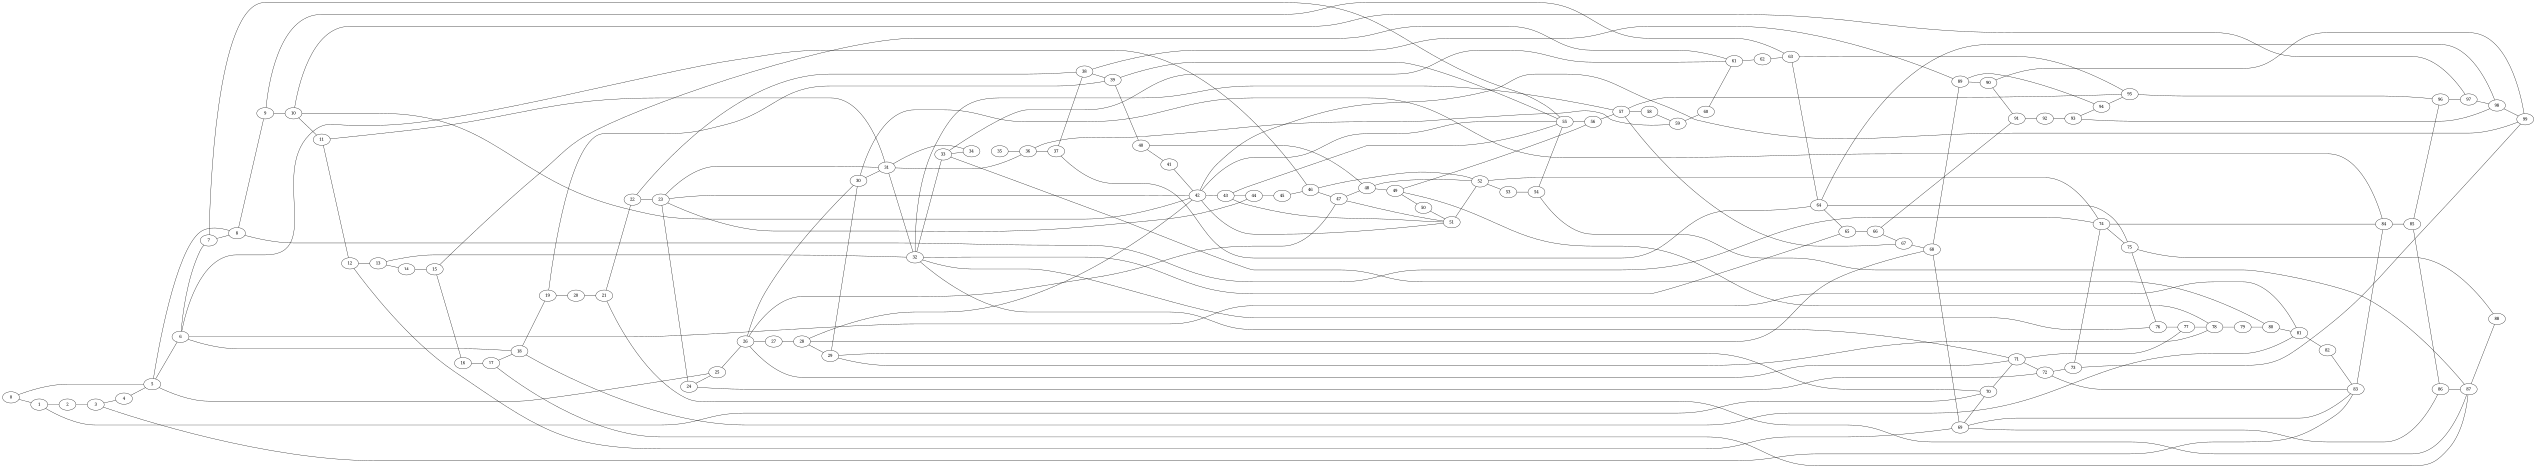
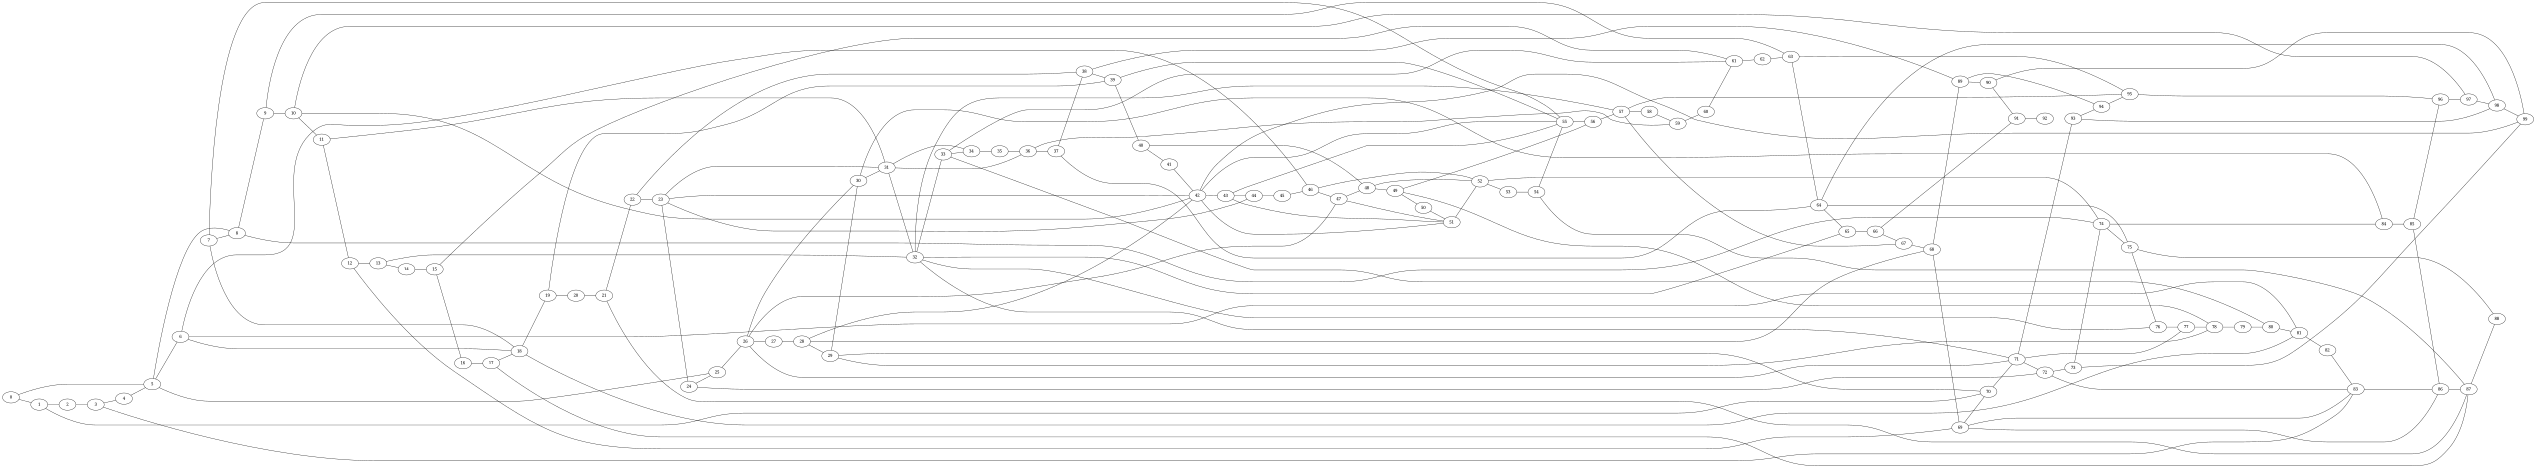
  graph {
    fontname="Noto Serif"
    rankdir=LR
    node [fontname="Noto Serif"]
    edge [fontname="Noto Serif"]
    0
    1
    5
    2
    70
    6
    8
    25
    3
    71
    7
    18
    81
    46
    9
    74
    26
    4
    83
    72
    77
    84
    85
    55
    19
    82
    47
    52
    10
    63
    75
    27
    30
    56
    20
    39
    51
    48
    53
    93
    98
    94
    57
    11
    42
    97
    64
    95
    76
    88
    12
    31
    43
    99
    13
    14
    32
    65
    96
    69
    36
    34
    44
    15
    33
    86
    37
    59
    35
    87
    16
    61
    80
    58
    67
    66
    17
    62
    21
    40
    22
    41
    23
    38
    24
    89
    45
    90
    73
    28
    29
    68
    49
    78
    79
    60
    91
    50
    54
    92
    0 -- 1
    0 -- 5
    1 -- 2
    1 -- 70
    5 -- 6
    5 -- 8
    5 -- 25
    2 -- 3
    70 -- 71
-   6 -- 7
+   18 -- 7
    6 -- 18
    6 -- 81
    6 -- 46
    8 -- 9
    8 -- 74
    25 -- 26
    3 -- 4
    3 -- 83
    71 -- 72
    71 -- 77
    7 -- 8
    7 -- 55
    18 -- 81
    18 -- 19
    81 -- 82
    46 -- 47
    46 -- 52
    9 -- 10
    9 -- 63
    74 -- 84
    74 -- 75
    26 -- 71
    26 -- 47
    26 -- 27
    26 -- 30
    4 -- 5
-   83 -- 84
+   83 -- 86
    72 -- 83
    72 -- 73
    77 -- 78
    84 -- 85
    85 -- 96
    85 -- 86
    55 -- 56
    19 -- 20
    19 -- 39
    82 -- 83
    47 -- 51
    47 -- 48
    52 -- 74
    52 -- 53
    10 -- 11
    10 -- 42
    10 -- 97
    63 -- 64
    63 -- 95
    75 -- 76
    75 -- 88
    27 -- 28
    30 -- 84
    30 -- 31
    56 -- 57
    20 -- 21
    39 -- 55
    39 -- 40
    51 -- 52
    48 -- 52
    48 -- 49
    53 -- 54
    93 -- 98
    93 -- 94
    98 -- 99
    94 -- 95
    57 -- 95
    57 -- 58
    57 -- 67
    11 -- 12
    11 -- 31
    42 -- 55
    42 -- 51
    42 -- 43
    42 -- 99
    97 -- 98
    64 -- 75
    64 -- 98
    64 -- 65
    95 -- 96
    76 -- 77
    12 -- 13
    12 -- 69
    31 -- 32
    31 -- 36
    31 -- 34
    43 -- 55
    43 -- 51
    43 -- 44
    13 -- 14
    13 -- 32
    14 -- 15
    32 -- 71
    32 -- 57
    32 -- 76
    32 -- 65
    32 -- 33
    65 -- 66
    96 -- 97
    69 -- 70
    69 -- 83
    69 -- 86
    36 -- 37
    36 -- 59
+   34 -- 35
    44 -- 45
    15 -- 16
    15 -- 61
    33 -- 34
    33 -- 61
    33 -- 80
    86 -- 87
    37 -- 64
    37 -- 38
    59 -- 60
    35 -- 36
    87 -- 88
    16 -- 17
    61 -- 62
    80 -- 81
    58 -- 59
    67 -- 68
    66 -- 67
    66 -- 91
    17 -- 18
    17 -- 87
    62 -- 63
    21 -- 87
    21 -- 22
    40 -- 48
    40 -- 41
    22 -- 23
    22 -- 38
    41 -- 42
    23 -- 42
    23 -- 31
    23 -- 44
    23 -- 24
    38 -- 39
    38 -- 89
    24 -- 25
    24 -- 72
    89 -- 94
    89 -- 90
    45 -- 46
    90 -- 99
    90 -- 91
    73 -- 74
    73 -- 99
    28 -- 42
    28 -- 29
    28 -- 68
    29 -- 70
    29 -- 30
    29 -- 78
    68 -- 69
    68 -- 89
    49 -- 56
    49 -- 78
    49 -- 50
    78 -- 79
    79 -- 80
    60 -- 61
    91 -- 92
    50 -- 51
    54 -- 55
    54 -- 87
-   92 -- 93
+   71 -- 93
  }
